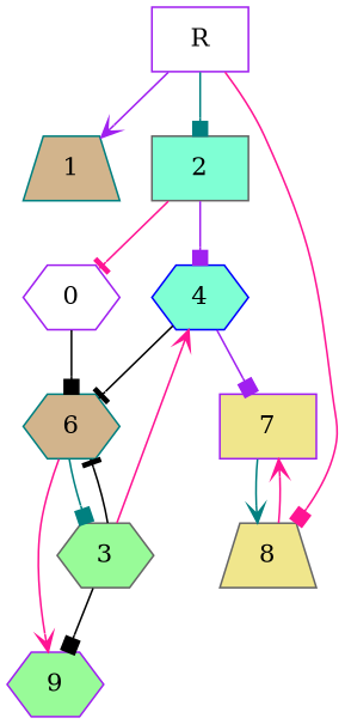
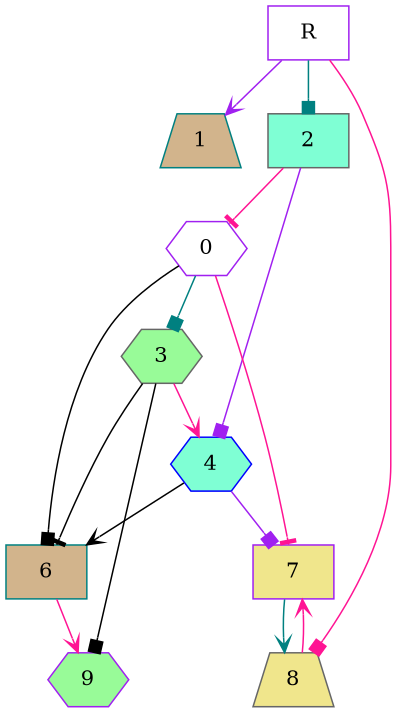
  digraph {
    node [color=purple fillcolor=tan shape=hexagon style=filled]
    edge [arrowhead=box color=deeppink]
    1 [color=teal shape=trapezium]
    4 [color=blue fillcolor=aquamarine]
-   6 [color=teal]
+   6 [color=teal shape=box]
    7 [fillcolor=khaki shape=box]
    2 [color=gray40 fillcolor=aquamarine shape=box]
    n6 [fillcolor=white label=0]
    3 [color=gray40 fillcolor=palegreen]
    9 [fillcolor=palegreen]
    8 [color=gray40 fillcolor=khaki shape=trapezium]
    R [fillcolor=white shape=box]
-   4 -> 6 [arrowhead=tee color=black]
+   4 -> 6 [arrowhead=vee color=black]
    4 -> 7 [color=purple]
-   6 -> 3 [color=teal]
+   n6 -> 3 [color=teal]
    6 -> 9 [arrowhead=vee]
    7 -> 8 [arrowhead=vee color=teal]
    2 -> 4 [color=purple]
    2 -> n6 [arrowhead=tee]
    n6 -> 6 [color=black]
+   n6 -> 7 [arrowhead=tee]
    3 -> 4 [arrowhead=vee]
    3 -> 6 [arrowhead=tee color=black]
    3 -> 9 [color=black]
    8 -> 7 [arrowhead=vee]
    R -> 1 [arrowhead=vee color=purple]
    R -> 2 [color=teal]
    R -> 8
  }
